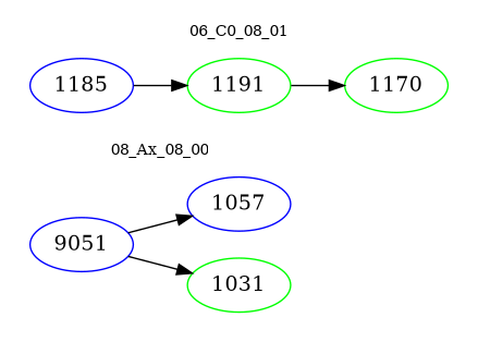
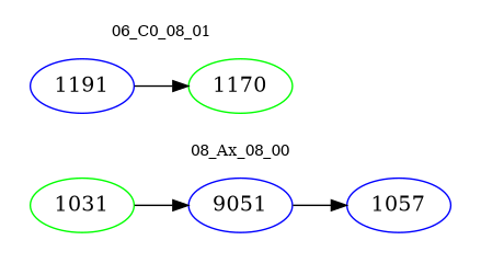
  digraph {
    rankdir=LR
    node [color=blue]
    edge [color=black]
    n1 [label=9051]
    n2 [color=green label=1031]
    n3 [label=1057]
-   n4 [label=1185]
    n5 [color=green label=1170]
-   n6 [color=green label=1191]
+   n6 [label=1191]
    subgraph cluster_1 {
      color=white
      fontsize=10
      label="08_Ax_08_00"
      n1
      n2
      n3
    }
    subgraph cluster_2 {
      color=white
      fontsize=10
      label="06_C0_08_01"
-     n4
      n5
      n6
    }
-   n1 -> n2
+   n2 -> n1
    n1 -> n3
-   n4 -> n6
    n6 -> n5
  }
